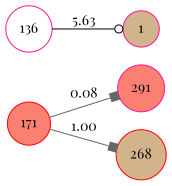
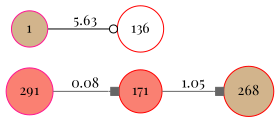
  digraph {
    fontname="Playfair Display"
    rankdir=LR
    node [color=deeppink fillcolor=salmon fontname="Playfair Display" shape=circle style=filled]
    edge [arrowhead=box color=gray40 fontname="Playfair Display"]
    n1 [label=291]
    n2 [color=red label=171]
    n3 [fillcolor=tan label=1]
-   n4 [fillcolor=white label=136]
+   n4 [color=red fillcolor=white label=136]
    n5 [color=red fillcolor=tan label=268]
-   n2 -> n1 [label=0.08]
-   n2 -> n5 [label=1.00]
-   n4 -> n3 [arrowhead=odot color=black label=5.63]
+   n1 -> n2 [label=0.08]
+   n2 -> n5 [label=1.05]
+   n3 -> n4 [arrowhead=odot color=black label=5.63]
  }
